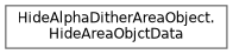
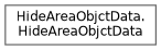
  digraph {
    rankdir=LR
-   n1 [color=grey40 fillcolor=white fontname=Helvetica fontsize=10 height=0.2 label="HideAlphaDitherAreaObject.\lHideAreaObjctData" shape=box style=filled width=0.4]
+   n1 [color=grey40 fillcolor=white fontname=Helvetica fontsize=10 height=0.2 label="HideAreaObjctData.\lHideAreaObjctData" shape=box style=filled width=0.4]
  }
